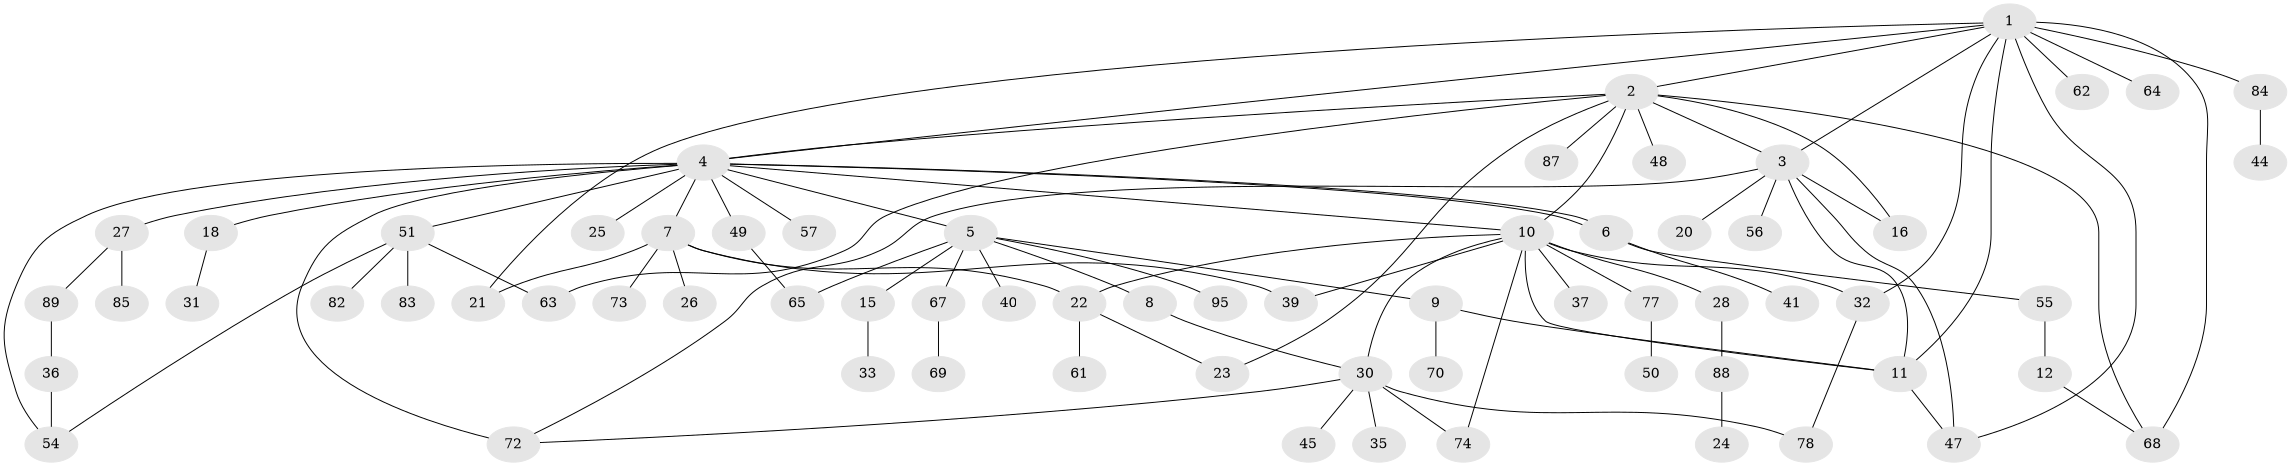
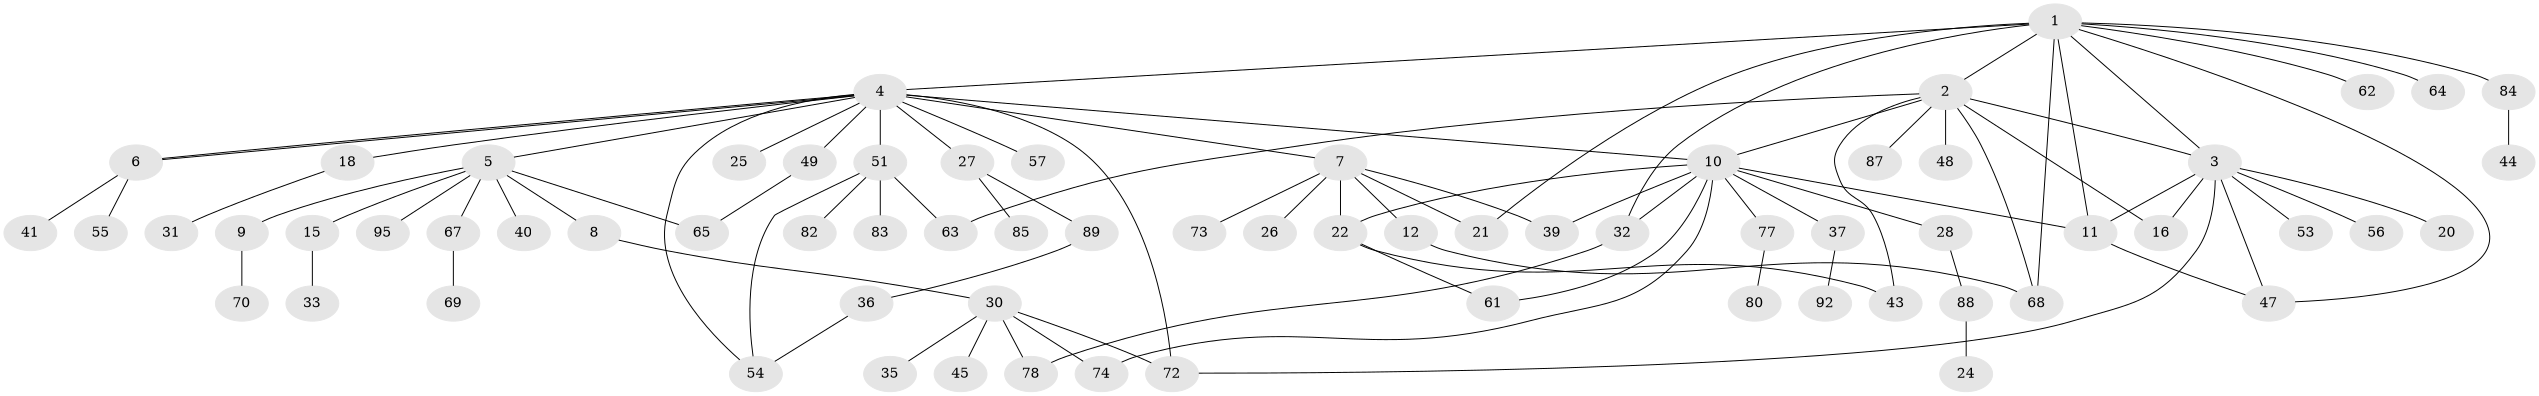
  graph {
    node [color=gray90 style=filled]
    1 [super="+46"]
    2 [super="+14"]
    3 [super="+31"]
    4 [super="+50"]
    11 [super="+29"]
    21
    32 [super="+43"]
    47
    62
    64
    68 [super="+91"]
    84
    10 [super="+87"]
    16
    n15 [label=87 super="+66"]
-   23
+   23 [label=43]
    48
    63
    20
+   53
    56
    72 [super="+81"]
    5 [super="+45"]
    6 [super="+38"]
    7 [super="+13"]
    18
    25 [super="+90"]
    27 [super="+59"]
    49
    51 [super="+76"]
    54 [super="+60"]
    57
    8
    9 [super="+19"]
    15
    40 [super="+79"]
    65
    67
    95
    78
    44
    22 [super="+42"]
    39
    30 [super="+86"]
    28
    37
    77
    74
    41 [super="+93"]
    55
    12
    26
    73
    n54 [label=31 super="+58"]
    85
    89
    82
    83
    70
    33
    69
    61
    35
    n64 [label=45]
    88
-   80 [label=50]
+   92
+   80
    24 [super="+52"]
    36
    1 -- 2
    1 -- 3
    1 -- 4
    1 -- 11
    1 -- 21
    1 -- 32
    1 -- 47
    1 -- 62
    1 -- 64
    1 -- 68 [weight=2]
    1 -- 84
    2 -- 3
-   2 -- 4
    2 -- 68
    2 -- 10
    2 -- 16
    2 -- n15
    2 -- 23
    2 -- 48
    2 -- 63
    3 -- 11
    3 -- 47
    3 -- 16
    3 -- 20
+   3 -- 53
    3 -- 56
    3 -- 72
    4 -- 10
    4 -- 72 [weight=2]
    4 -- 5
    4 -- 6
    4 -- 6
    4 -- 7
    4 -- 18
    4 -- 25
    4 -- 27
    4 -- 49
    4 -- 51
    4 -- 54
    4 -- 57
    11 -- 47
    32 -- 78
    84 -- 44
    10 -- 11
    10 -- 32
    10 -- 22
    10 -- 39
-   10 -- 30
+   10 -- 61
    10 -- 28
    10 -- 37
    10 -- 77
    10 -- 74
    5 -- 8
    5 -- 9
    5 -- 15
    5 -- 40
    5 -- 65
    5 -- 67
    5 -- 95
    6 -- 41
    6 -- 55
    7 -- 21
    7 -- 22 [weight=2]
    7 -- 39
-   55 -- 12
+   7 -- 12
    7 -- 26
    7 -- 73
    18 -- n54
    27 -- 85
    27 -- 89
    49 -- 65
    51 -- 63
    51 -- 54
    51 -- 82
    51 -- 83
    8 -- 30
-   9 -- 11
    9 -- 70
    15 -- 33
    67 -- 69
    22 -- 23
    22 -- 61
    30 -- 72
    30 -- 78
    30 -- 74
    30 -- 35
    30 -- n64
    28 -- 88
+   37 -- 92
    77 -- 80
    12 -- 68
    89 -- 36
    88 -- 24
    36 -- 54
  }
